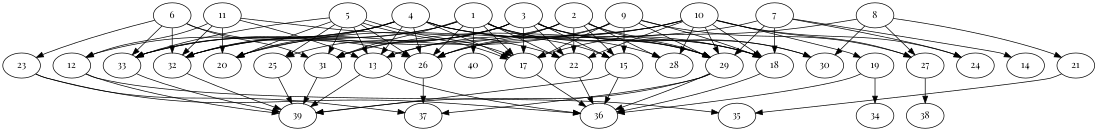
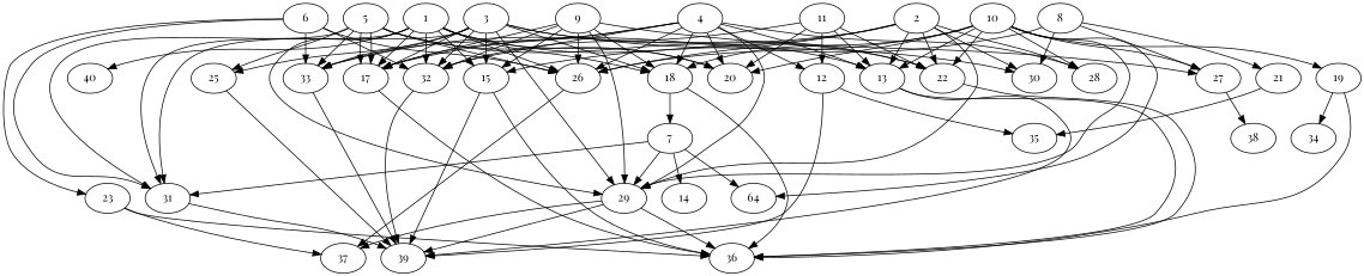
  digraph {
    fontname="Playfair Display"
    node [alpha=0.01 fontname="Playfair Display"]
    edge [fontname="Playfair Display"]
    1 [alpha=0.17 expect_size=3021179526519326720]
    15 [alpha=0.08 expect_size=1366925947986509824000]
    17 [alpha=0.00 expect_size=115044908871919440]
    18 [alpha=0.08 expect_size=46014019344686645248]
    20 [alpha=0.19 expect_size=5362471559749301174272]
    22 [alpha=0.16 expect_size=2660988662841344000000]
    26 [alpha=0.19 expect_size=9944110970780630]
    29 [alpha=0.02 expect_size=4687897985207669760]
    31 [alpha=0.07 expect_size=109981921387216896000]
    32 [expect_size=36396660665839304]
    40 [expect_size=344586481564135718912]
    39 [alpha=0.10 expect_size=11347413519633740]
    36 [expect_size=60944949241010904]
    37 [alpha=0.03 expect_size=4815940360221411508224]
    2 [alpha=0.20 expect_size=6003873310247938048]
    13 [alpha=0.17 expect_size=1817098027636630016]
    28 [alpha=0.04 expect_size=4739856929419515920384]
    30 [alpha=0.17 expect_size=44516110848935072]
    33 [alpha=0.00 expect_size=14251917856791637000192]
    3 [alpha=0.08 expect_size=2491931427304108544]
    25 [alpha=0.14 expect_size=7868252097346090827776]
    4 [alpha=0.09 expect_size=40059451493708128]
    12 [alpha=0.20 expect_size=1724017923605936]
    35 [expect_size=63912300006972456]
    5 [alpha=0.03 expect_size=4649730231744697344]
    6 [alpha=0.05 expect_size=70073648236481168]
    23 [alpha=0.11 expect_size=1571170800263879424]
    7 [alpha=0.07 expect_size=9608443901802006528]
    14 [alpha=0.04 expect_size=27780650791356948]
-   24 [alpha=0.02 expect_size=11646324376042042]
+   24 [alpha=0.02 expect_size=11646324376042042 label=64]
    8 [alpha=0.12 expect_size=134306896299752947712]
    21 [alpha=0.19 expect_size=16905592027494192]
    27 [alpha=0.16 expect_size=485003675732862304256]
    38 [alpha=0.16 expect_size=1662740579183943424]
    9 [alpha=0.02 expect_size=2887663232034151596032]
    10 [alpha=0.11 expect_size=642284883722950528]
    19 [alpha=0.17 expect_size=11250716273924898816000]
    34 [alpha=0.08 expect_size=1078278887456534272]
    11 [expect_size=1996146167198364205056]
    1 -> 15
    1 -> 17
    1 -> 18
    1 -> 20
    1 -> 22
    1 -> 26
    1 -> 29
    1 -> 31
    1 -> 32
    1 -> 40
    15 -> 39
    15 -> 36
    17 -> 36
    18 -> 36
    22 -> 36
    26 -> 37
    29 -> 39
    29 -> 36
    29 -> 37
    31 -> 39
    32 -> 39
    2 -> 15
    2 -> 22
    2 -> 26
    2 -> 29
    2 -> 13
    2 -> 28
    2 -> 30
    2 -> 33
    13 -> 39
    13 -> 36
    33 -> 39
    3 -> 15
    3 -> 17
    3 -> 18
    3 -> 22
    3 -> 29
    3 -> 31
    3 -> 32
    3 -> 30
    3 -> 33
    3 -> 25
    25 -> 39
    4 -> 17
    4 -> 18
    4 -> 20
    4 -> 26
    4 -> 29
    4 -> 32
    4 -> 13
    4 -> 28
    4 -> 33
    4 -> 12
    12 -> 39
    12 -> 35
    5 -> 17
    5 -> 17
    5 -> 20
    5 -> 26
    5 -> 31
    5 -> 13
    5 -> 33
    5 -> 25
    6 -> 26
    6 -> 31
    6 -> 32
    6 -> 33
    6 -> 23
    23 -> 36
    23 -> 37
-   7 -> 18
+   18 -> 7
    7 -> 29
    7 -> 31
    7 -> 14
    7 -> 24
    8 -> 17
    8 -> 30
    8 -> 21
    8 -> 27
    21 -> 35
    27 -> 38
    9 -> 15
    9 -> 17
    9 -> 18
    9 -> 26
    9 -> 29
    9 -> 32
    9 -> 27
    10 -> 18
    10 -> 20
    10 -> 22
    10 -> 26
    10 -> 29
    10 -> 13
    10 -> 28
    10 -> 24
    10 -> 27
    10 -> 19
    19 -> 36
    19 -> 34
    11 -> 20
    11 -> 22
    11 -> 32
    11 -> 13
    11 -> 12
  }
